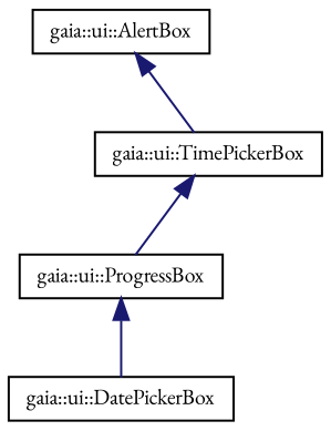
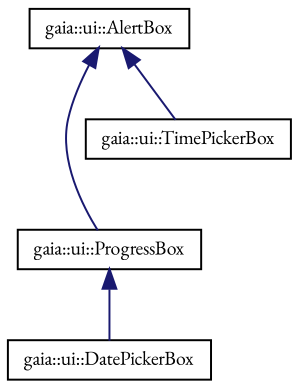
  digraph {
    fontname="EB Garamond"
    node [color=black fillcolor=white fontname="EB Garamond" fontsize=10 shape=record style=filled]
    edge [color=midnightblue dir=back fontname="EB Garamond" fontsize=10 labelfontname=Helvetica labelfontsize=10 style=solid]
    n1 [height=0.2 label="gaia::ui::AlertBox" width=0.4]
    n2 [height=0.2 label="gaia::ui::ProgressBox" width=0.4]
    n3 [height=0.2 label="gaia::ui::TimePickerBox" width=0.4]
    n4 [height=0.2 label="gaia::ui::DatePickerBox" width=0.4]
-   n3 -> n2
+   n1 -> n2
    n1 -> n3
    n2 -> n4
  }
